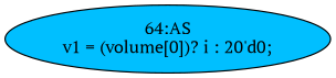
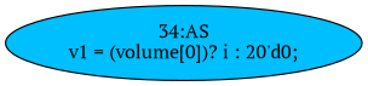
  strict digraph {
    rankdir=LR
    fontname="PT Serif"
-   n1 [ast="<pyverilog.vparser.ast.Assign object at 0x7f6ec2fa1e90>" def_var="['v1']" fillcolor=deepskyblue label="64:AS\nv1 = (volume[0])? i : 20'd0;" statements="[]" style=filled typ=Assign use_var="['volume', 'i']" fontname="PT Serif"]
+   n1 [ast="<pyverilog.vparser.ast.Assign object at 0x7f6ec2fa1e90>" def_var="['v1']" fillcolor=deepskyblue label="34:AS\nv1 = (volume[0])? i : 20'd0;" statements="[]" style=filled typ=Assign use_var="['volume', 'i']" fontname="PT Serif"]
  }
